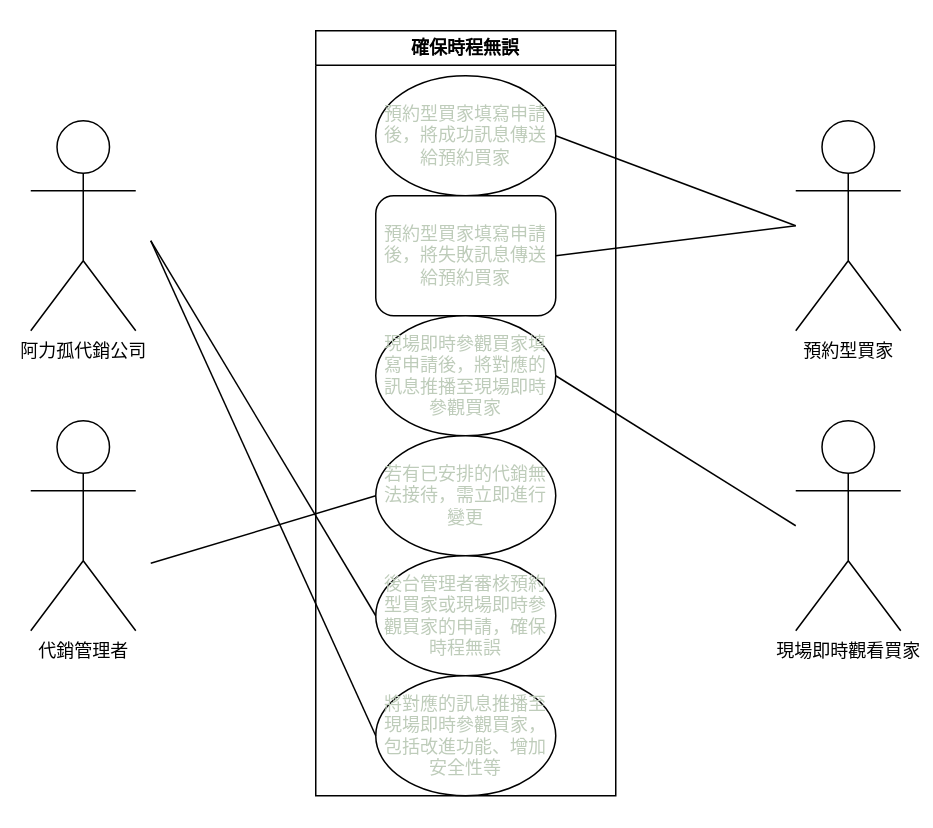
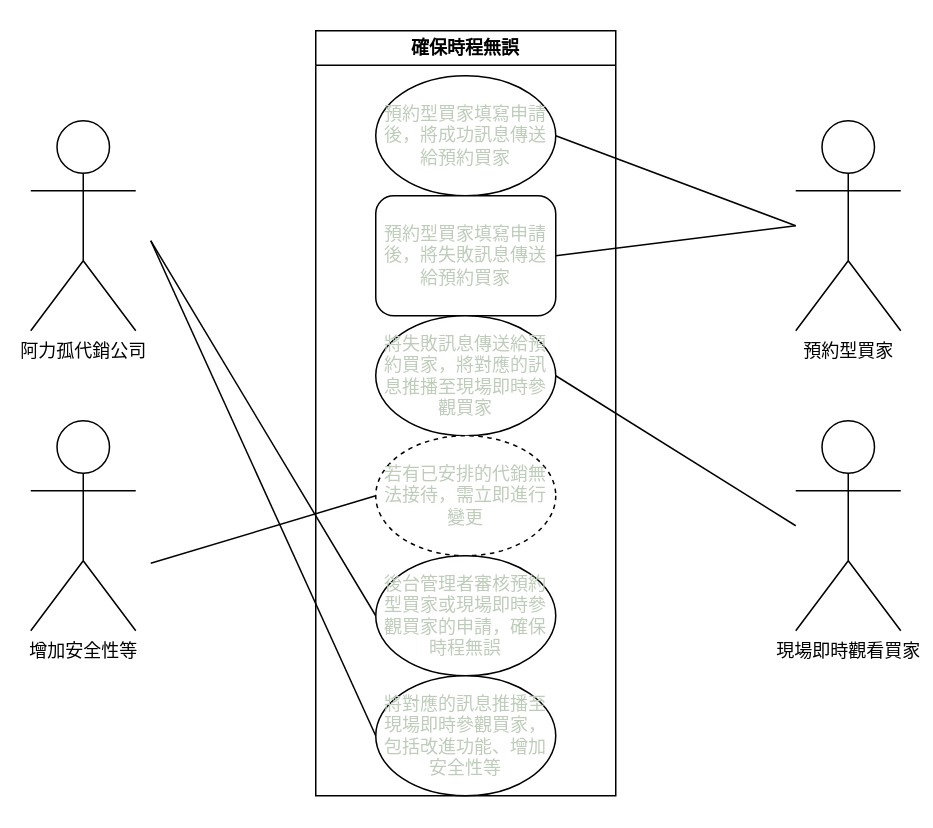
  <mxCell id="0" />
  <mxCell id="1" parent="0" />
  <mxCell id="2" value="確保時程無誤" style="swimlane;whiteSpace=wrap;html=1;" vertex="1" parent="1"><mxGeometry x="210" y="20" width="200" height="510" as="geometry" /></mxCell>
  <mxCell id="3" value="預約型買家填寫申請後，將成功訊息傳送給預約買家" style="ellipse;whiteSpace=wrap;html=1;fontColor=#BECCBA;fillColor=default;" vertex="1" parent="2"><mxGeometry x="40" y="30" width="120" height="80" as="geometry" /></mxCell>
  <mxCell id="4" value="預約型買家填寫申請後，將失敗訊息傳送給預約買家" style="whiteSpace=wrap;html=1;fontColor=#BECCBA;fillColor=default;rounded=1;" vertex="1" parent="2"><mxGeometry x="40" y="110" width="120" height="80" as="geometry" /></mxCell>
- <mxCell id="5" value="現場即時參觀買家填寫申請後，將對應的訊息推播至現場即時參觀買家" style="ellipse;whiteSpace=wrap;html=1;fontColor=#BECCBA;fillColor=default;" vertex="1" parent="2"><mxGeometry x="40" y="190" width="120" height="80" as="geometry" /></mxCell>
- <mxCell id="6" value="若有已安排的代銷無法接待，需立即進行變更" style="ellipse;whiteSpace=wrap;html=1;fontColor=#BECCBA;fillColor=default;" vertex="1" parent="2"><mxGeometry x="40" y="270" width="120" height="80" as="geometry" /></mxCell>
+ <mxCell id="5" value="將失敗訊息傳送給預約買家，將對應的訊息推播至現場即時參觀買家" style="ellipse;whiteSpace=wrap;html=1;fontColor=#BECCBA;fillColor=default;" vertex="1" parent="2"><mxGeometry x="40" y="190" width="120" height="80" as="geometry" /></mxCell>
+ <mxCell id="6" value="若有已安排的代銷無法接待，需立即進行變更" style="ellipse;whiteSpace=wrap;html=1;fontColor=#BECCBA;fillColor=default;dashed=1;" vertex="1" parent="2"><mxGeometry x="40" y="270" width="120" height="80" as="geometry" /></mxCell>
  <mxCell id="7" value="後台管理者審核預約型買家或現場即時參觀買家的申請，確保時程無誤" style="ellipse;whiteSpace=wrap;html=1;fontColor=#BECCBA;fillColor=default;" vertex="1" parent="2"><mxGeometry x="40" y="350" width="120" height="80" as="geometry" /></mxCell>
  <mxCell id="8" value="將對應的訊息推播至現場即時參觀買家，包括改進功能、增加安全性等" style="ellipse;whiteSpace=wrap;html=1;fontColor=#BECCBA;fillColor=default;" vertex="1" parent="2"><mxGeometry x="40" y="430" width="120" height="80" as="geometry" /></mxCell>
  <mxCell id="9" value="阿力孤代銷公司" style="shape=umlActor;verticalLabelPosition=bottom;verticalAlign=top;html=1;outlineConnect=0;" vertex="1" parent="1"><mxGeometry x="20" y="80" width="70" height="140" as="geometry" /></mxCell>
  <mxCell id="10" value="現場即時觀看買家" style="shape=umlActor;verticalLabelPosition=bottom;verticalAlign=top;html=1;outlineConnect=0;" vertex="1" parent="1"><mxGeometry x="530" y="280" width="70" height="140" as="geometry" /></mxCell>
  <mxCell id="11" value="預約型買家" style="shape=umlActor;verticalLabelPosition=bottom;verticalAlign=top;html=1;outlineConnect=0;" vertex="1" parent="1"><mxGeometry x="530" y="80" width="70" height="140" as="geometry" /></mxCell>
- <mxCell id="12" value="代銷管理者" style="shape=umlActor;verticalLabelPosition=bottom;verticalAlign=top;html=1;outlineConnect=0;" vertex="1" parent="1"><mxGeometry x="20" y="280" width="70" height="140" as="geometry" /></mxCell>
+ <mxCell id="12" value="增加安全性等" style="shape=umlActor;verticalLabelPosition=bottom;verticalAlign=top;html=1;outlineConnect=0;" vertex="1" parent="1"><mxGeometry x="20" y="280" width="70" height="140" as="geometry" /></mxCell>
  <mxCell id="13" value="" style="endArrow=none;html=1;fontColor=#BECCBA;entryX=0;entryY=0.5;entryDx=0;entryDy=0;" edge="1" parent="1" target="7"><mxGeometry width="50" height="50" relative="1" as="geometry"><mxPoint x="100" y="160" as="sourcePoint" /><mxPoint x="150" y="110" as="targetPoint" /></mxGeometry></mxCell>
  <mxCell id="14" value="" style="endArrow=none;html=1;fontColor=#BECCBA;entryX=0;entryY=0.5;entryDx=0;entryDy=0;" edge="1" parent="1" target="8"><mxGeometry width="50" height="50" relative="1" as="geometry"><mxPoint x="100" y="160" as="sourcePoint" /><mxPoint x="150" y="110" as="targetPoint" /></mxGeometry></mxCell>
  <mxCell id="15" value="" style="endArrow=none;html=1;fontColor=#BECCBA;entryX=0;entryY=0.5;entryDx=0;entryDy=0;" edge="1" parent="1" target="6"><mxGeometry width="50" height="50" relative="1" as="geometry"><mxPoint x="100" y="375" as="sourcePoint" /><mxPoint x="150" y="325" as="targetPoint" /></mxGeometry></mxCell>
  <mxCell id="16" value="" style="endArrow=none;html=1;fontColor=#BECCBA;exitX=1;exitY=0.5;exitDx=0;exitDy=0;" edge="1" parent="1" source="3"><mxGeometry width="50" height="50" relative="1" as="geometry"><mxPoint x="480" y="200" as="sourcePoint" /><mxPoint x="530" y="150" as="targetPoint" /></mxGeometry></mxCell>
  <mxCell id="17" value="" style="endArrow=none;html=1;fontColor=#BECCBA;exitX=1;exitY=0.5;exitDx=0;exitDy=0;" edge="1" parent="1" source="4"><mxGeometry width="50" height="50" relative="1" as="geometry"><mxPoint x="480" y="200" as="sourcePoint" /><mxPoint x="530" y="150" as="targetPoint" /></mxGeometry></mxCell>
  <mxCell id="18" value="" style="endArrow=none;html=1;fontColor=#BECCBA;exitX=1;exitY=0.5;exitDx=0;exitDy=0;" edge="1" parent="1" source="5"><mxGeometry width="50" height="50" relative="1" as="geometry"><mxPoint x="480" y="400" as="sourcePoint" /><mxPoint x="530" y="350" as="targetPoint" /></mxGeometry></mxCell>
